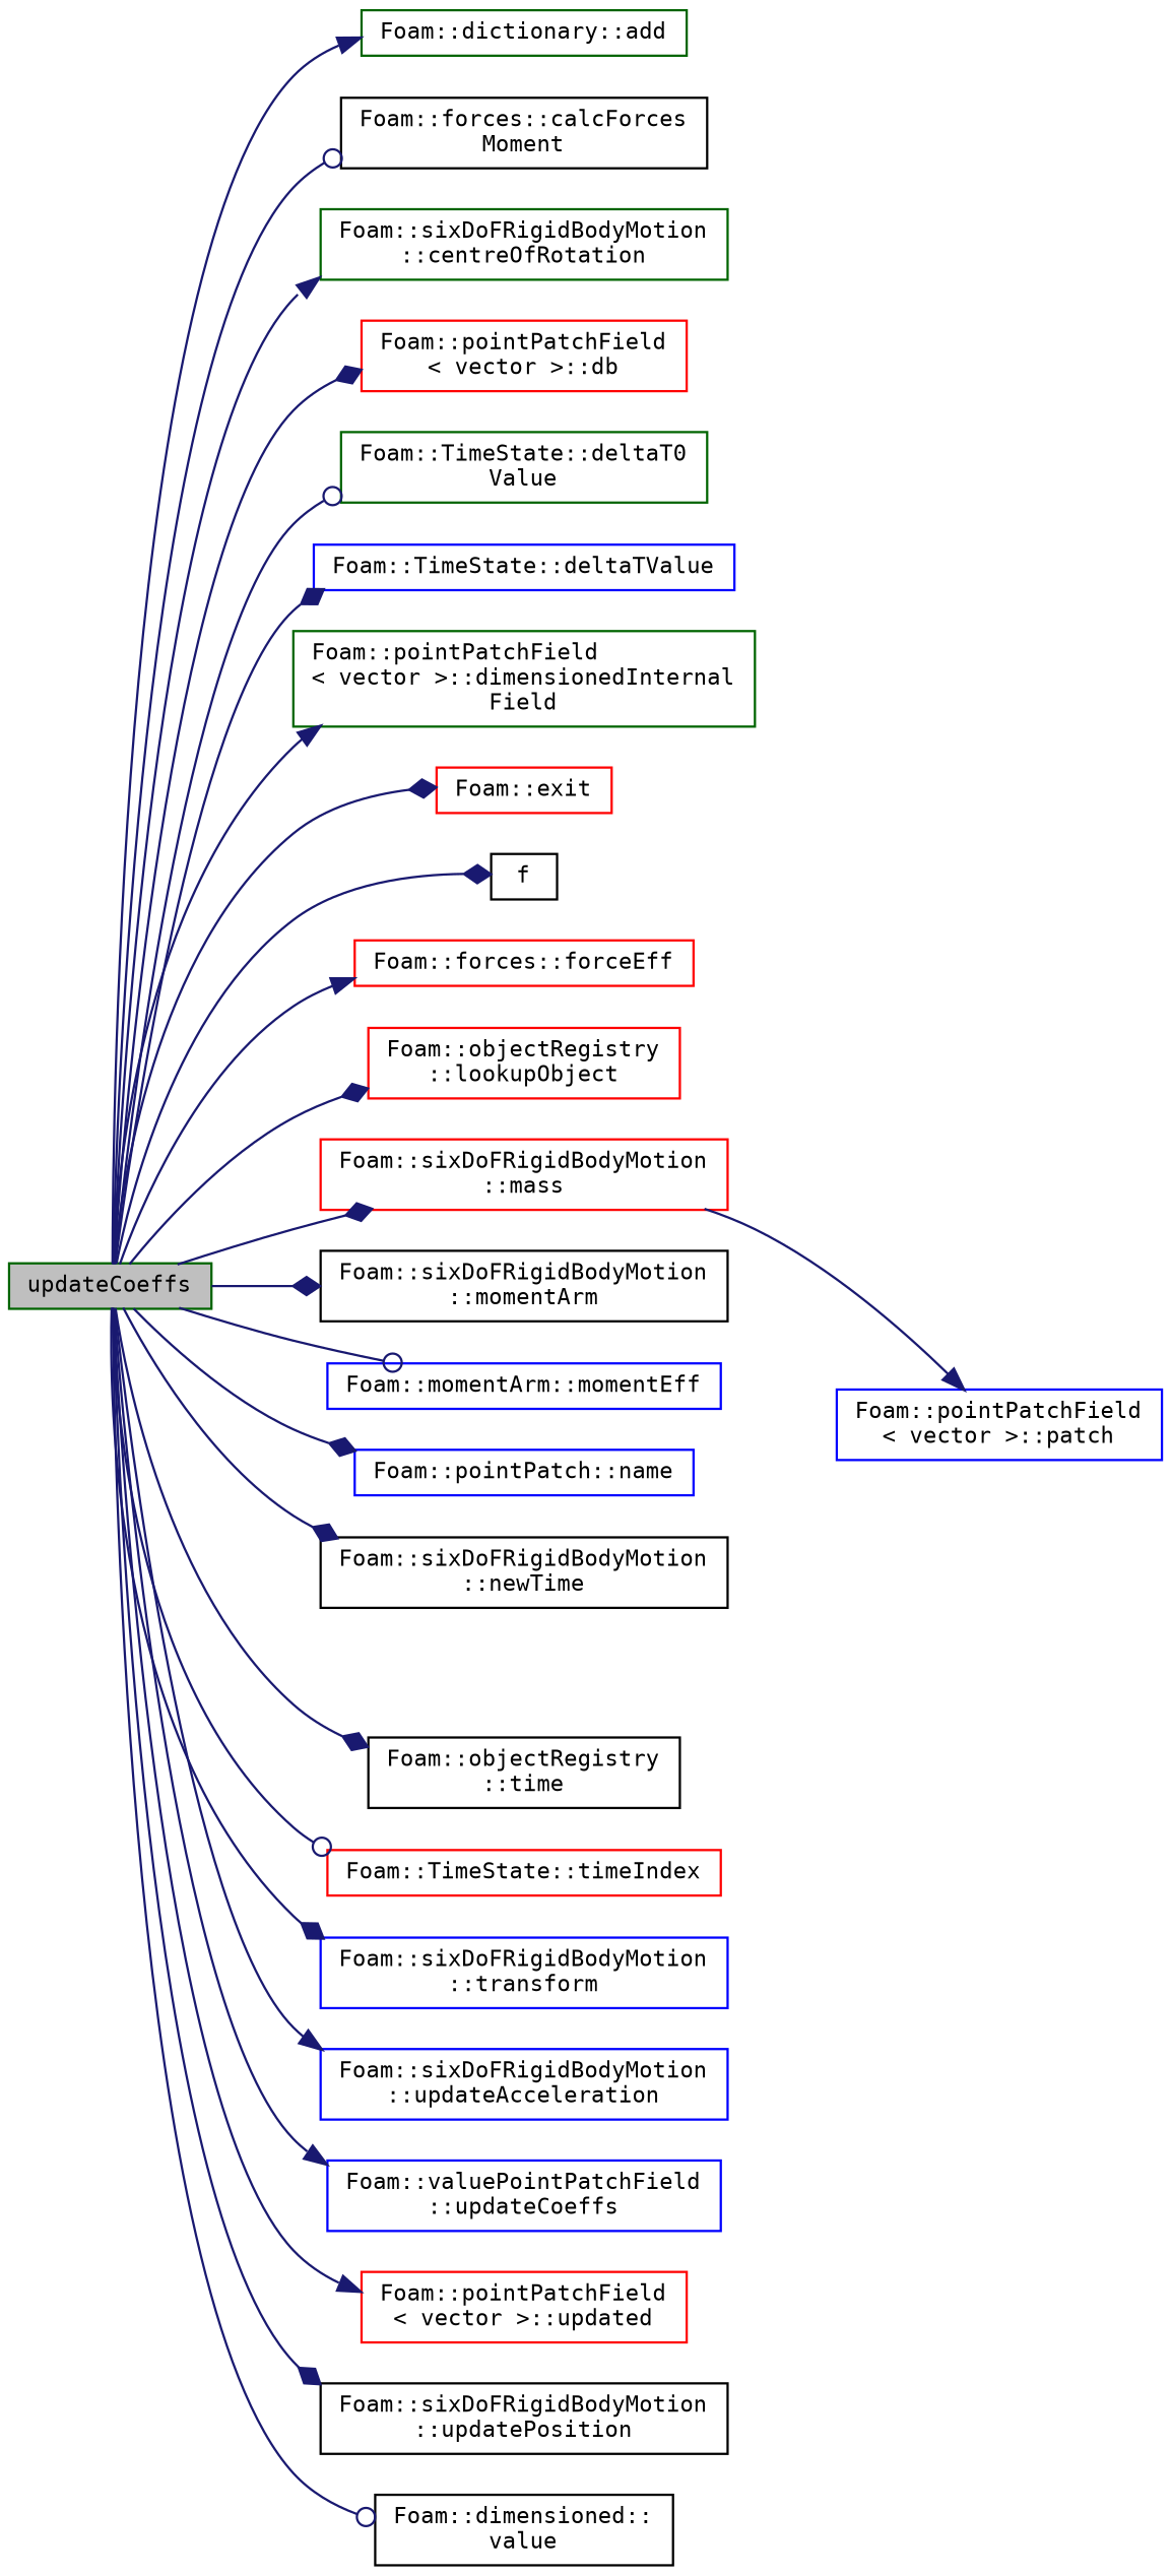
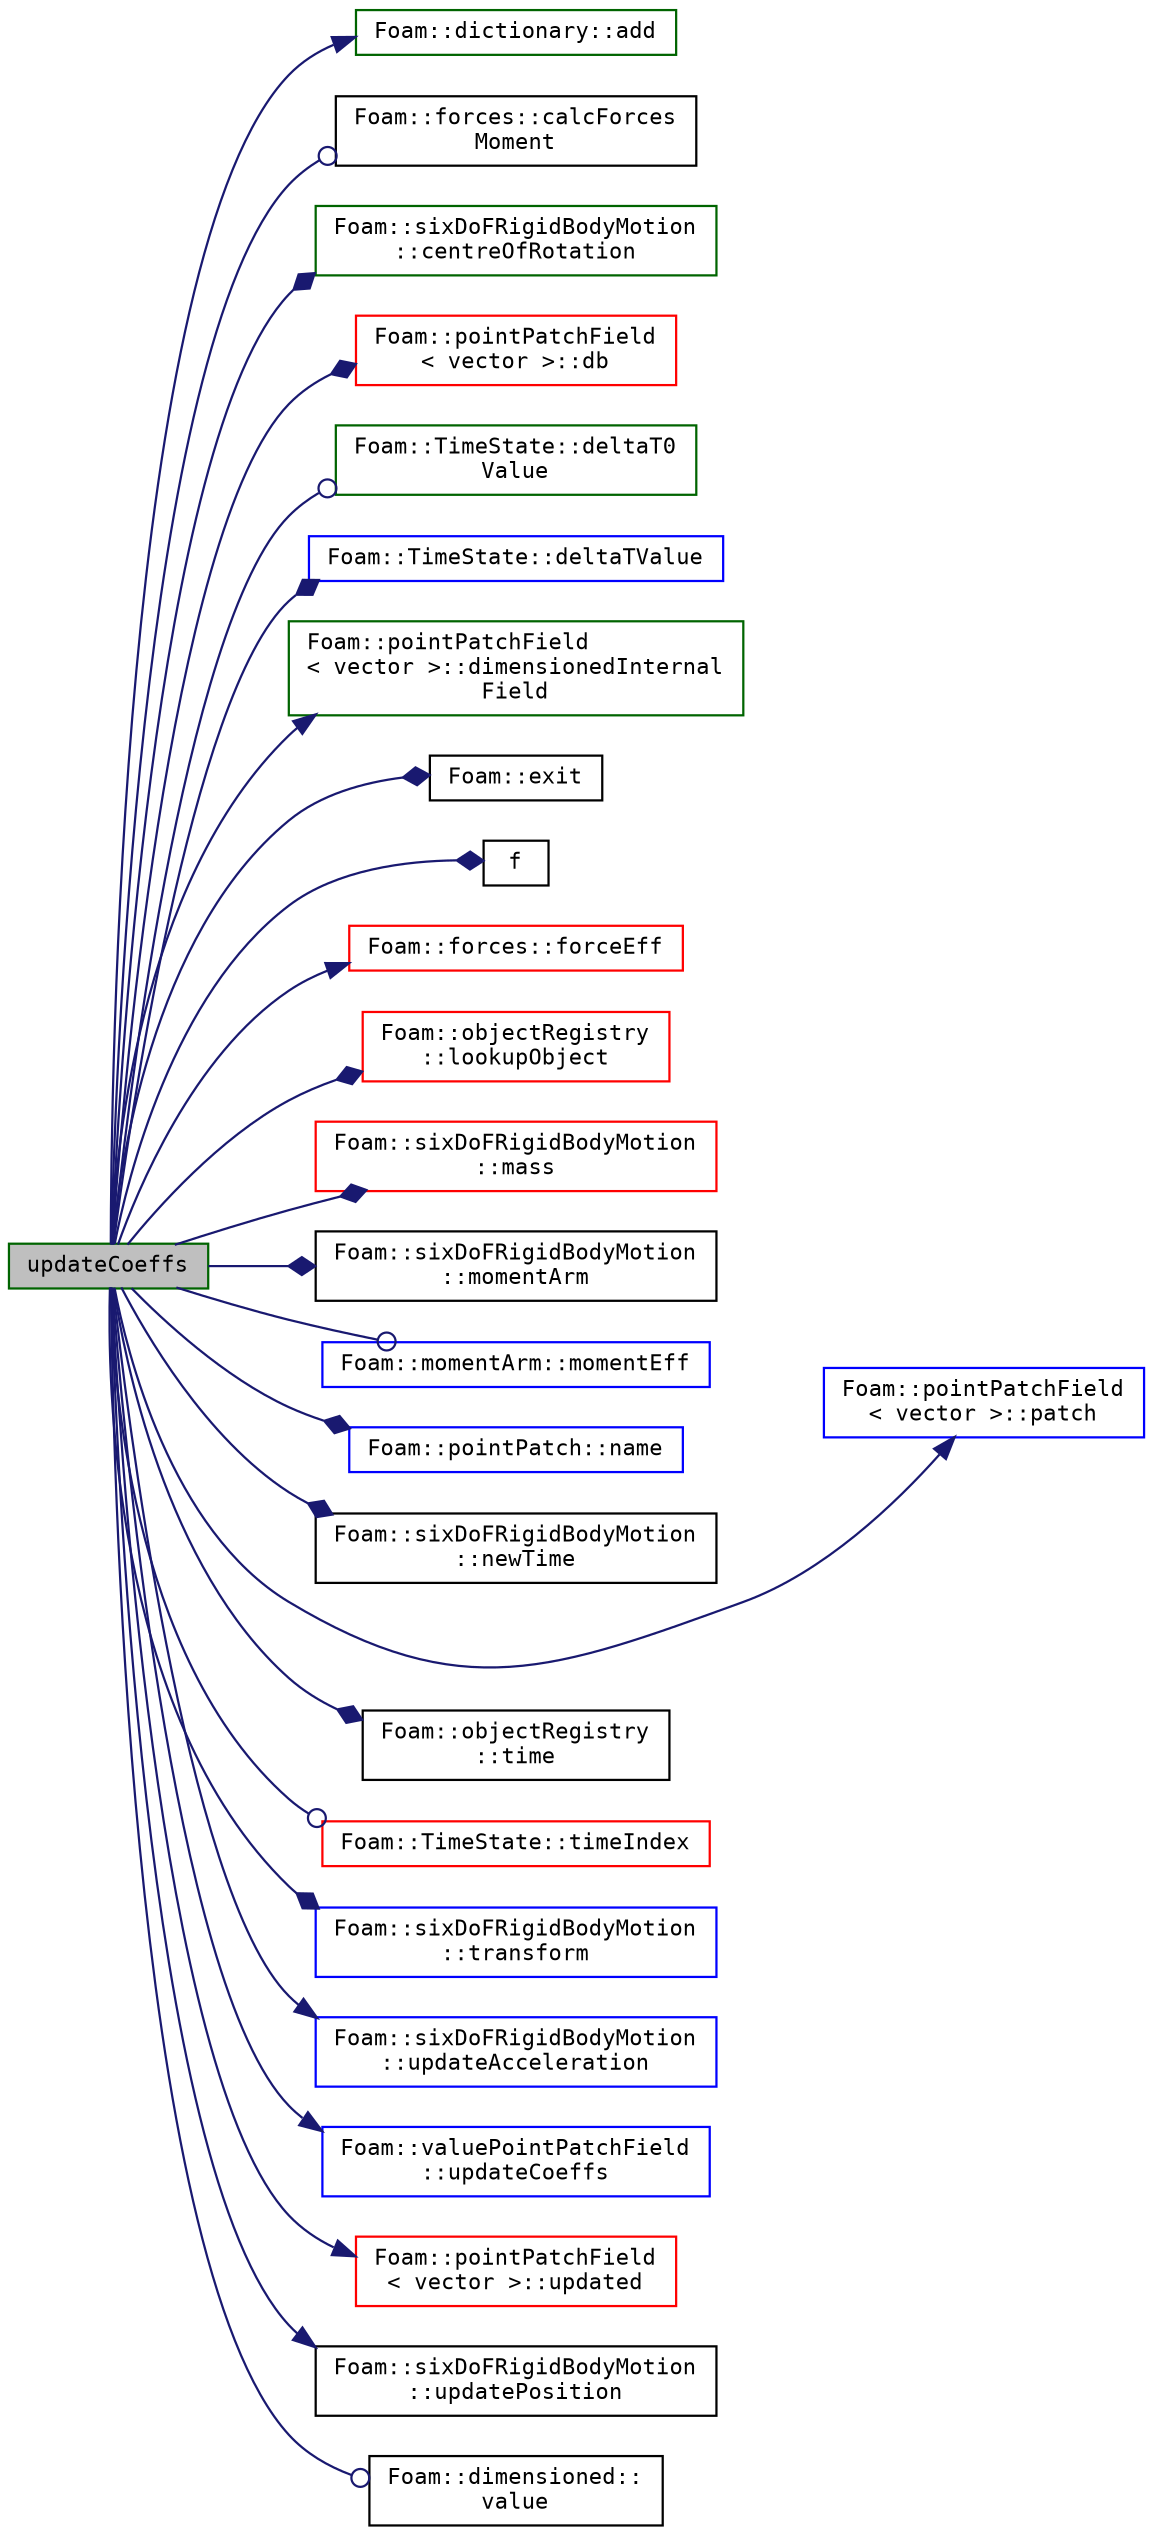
  digraph {
    fontname="DejaVu Sans Mono"
    rankdir=LR
    node [color=black fontname="DejaVu Sans Mono" fontsize=10 shape=record]
    edge [arrowhead=diamond color=midnightblue fontname="DejaVu Sans Mono" fontsize=10 labelfontname=FreeSans labelfontsize=10 style=solid]
    n1 [color=darkgreen fillcolor=grey75 fontcolor=black height=0.2 label=updateCoeffs style=filled width=0.4]
    n2 [color=darkgreen height=0.2 label="Foam::dictionary::add" width=0.4]
    n3 [height=0.2 label="Foam::forces::calcForces\lMoment" width=0.4]
    n4 [color=darkgreen height=0.2 label="Foam::sixDoFRigidBodyMotion\l::centreOfRotation" width=0.4]
    n5 [color=red height=0.2 label="Foam::pointPatchField\l\< vector \>::db" width=0.4]
    n6 [color=darkgreen height=0.2 label="Foam::TimeState::deltaT0\lValue" width=0.4]
    n7 [color=blue height=0.2 label="Foam::TimeState::deltaTValue" width=0.4]
    n8 [color=darkgreen height=0.2 label="Foam::pointPatchField\l\< vector \>::dimensionedInternal\lField" width=0.4]
-   n9 [color=red height=0.2 label="Foam::exit" width=0.4]
+   n9 [height=0.2 label="Foam::exit" width=0.4]
    n10 [height=0.2 label=f width=0.4]
    n11 [color=red height=0.2 label="Foam::forces::forceEff" width=0.4]
    n12 [color=red height=0.2 label="Foam::objectRegistry\l::lookupObject" width=0.4]
    n13 [color=red height=0.2 label="Foam::sixDoFRigidBodyMotion\l::mass" width=0.4]
    n14 [height=0.2 label="Foam::sixDoFRigidBodyMotion\l::momentArm" width=0.4]
    n15 [color=blue height=0.2 label="Foam::momentArm::momentEff" width=0.4]
    n16 [color=blue height=0.2 label="Foam::pointPatch::name" width=0.4]
    n17 [height=0.2 label="Foam::sixDoFRigidBodyMotion\l::newTime" width=0.4]
    n18 [color=blue height=0.2 label="Foam::pointPatchField\l\< vector \>::patch" width=0.4]
    n19 [height=0.2 label="Foam::objectRegistry\l::time" width=0.4]
    n20 [color=red height=0.2 label="Foam::TimeState::timeIndex" width=0.4]
    n21 [color=blue height=0.2 label="Foam::sixDoFRigidBodyMotion\l::transform" width=0.4]
    n22 [color=blue height=0.2 label="Foam::sixDoFRigidBodyMotion\l::updateAcceleration" width=0.4]
    n23 [color=blue height=0.2 label="Foam::valuePointPatchField\l::updateCoeffs" width=0.4]
    n24 [color=red height=0.2 label="Foam::pointPatchField\l\< vector \>::updated" width=0.4]
    n25 [height=0.2 label="Foam::sixDoFRigidBodyMotion\l::updatePosition" width=0.4]
    n26 [height=0.2 label="Foam::dimensioned::\lvalue" width=0.4]
    n1 -> n2 [arrowhead=normal]
    n1 -> n3 [arrowhead=odot]
-   n1 -> n4 [arrowhead=normal]
+   n1 -> n4
    n1 -> n5
    n1 -> n6 [arrowhead=odot]
    n1 -> n7
    n1 -> n8 [arrowhead=normal]
    n1 -> n9
    n1 -> n10
    n1 -> n11 [arrowhead=normal]
    n1 -> n12
    n1 -> n13
    n1 -> n14
    n1 -> n15 [arrowhead=odot]
    n1 -> n16
    n1 -> n17
-   n13 -> n18 [arrowhead=normal]
+   n1 -> n18 [arrowhead=normal]
    n1 -> n19
    n1 -> n20 [arrowhead=odot]
    n1 -> n21
    n1 -> n22 [arrowhead=normal]
    n1 -> n23 [arrowhead=normal]
    n1 -> n24 [arrowhead=normal]
-   n1 -> n25
+   n1 -> n25 [arrowhead=normal]
    n1 -> n26 [arrowhead=odot]
  }
